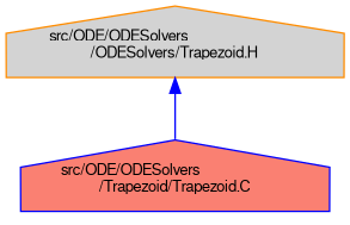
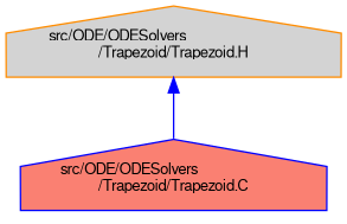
  digraph {
    node [fontname=FreeSans fontsize=10 shape=house style=filled]
-   n1 [color=darkorange fillcolor=lightgrey fontcolor=black height=0.2 label="src/ODE/ODESolvers\l/ODESolvers/Trapezoid.H" width=0.4]
+   n1 [color=darkorange fillcolor=lightgrey fontcolor=black height=0.2 label="src/ODE/ODESolvers\l/Trapezoid/Trapezoid.H" width=0.4]
    n2 [color=blue height=0.2 label="src/ODE/ODESolvers\l/Trapezoid/Trapezoid.C" width=0.4 fillcolor=salmon]
    n1 -> n2 [color=blue dir=back fontname=FreeSans fontsize=10 labelfontname=FreeSans labelfontsize=10 style=solid]
  }
